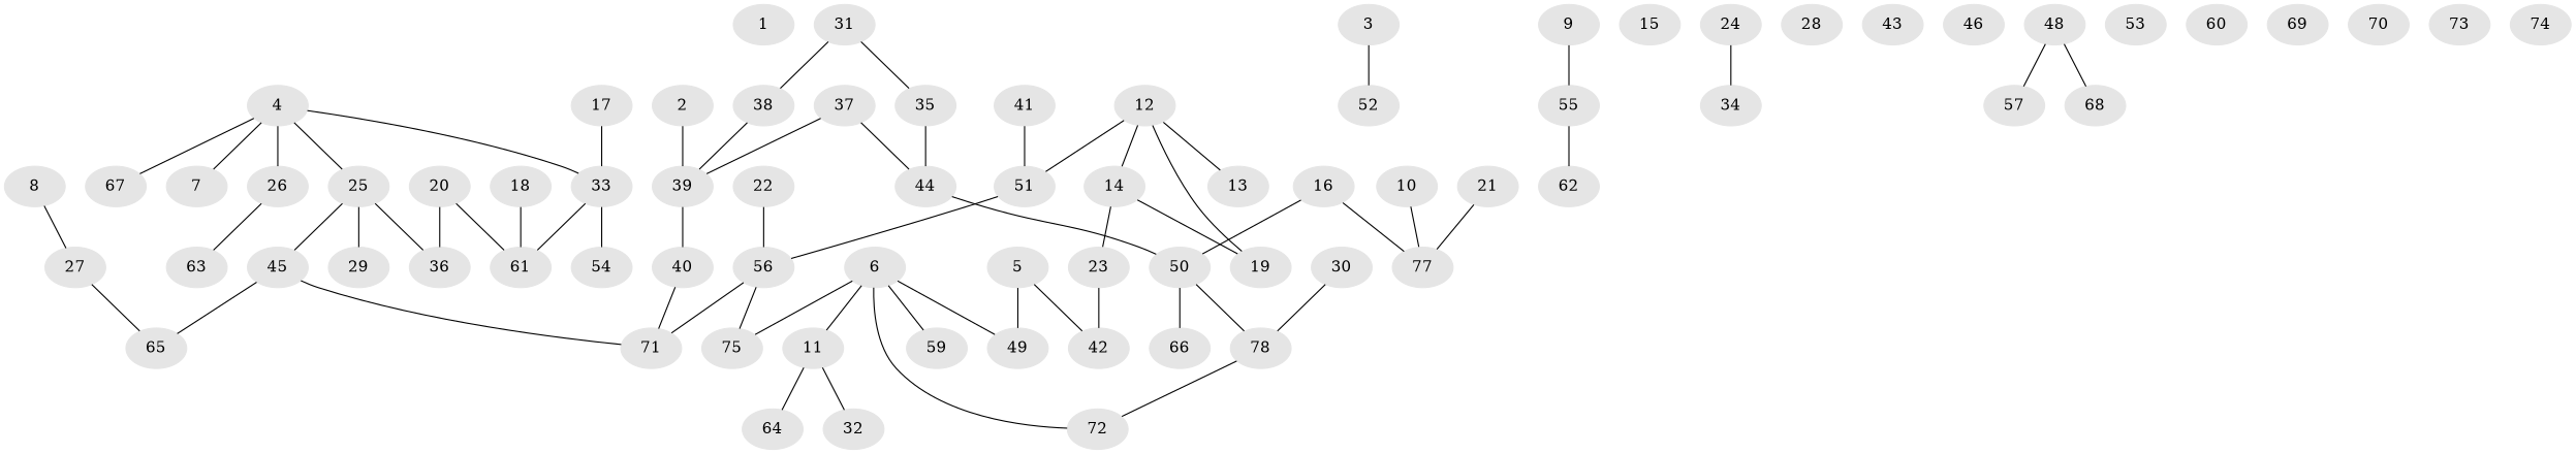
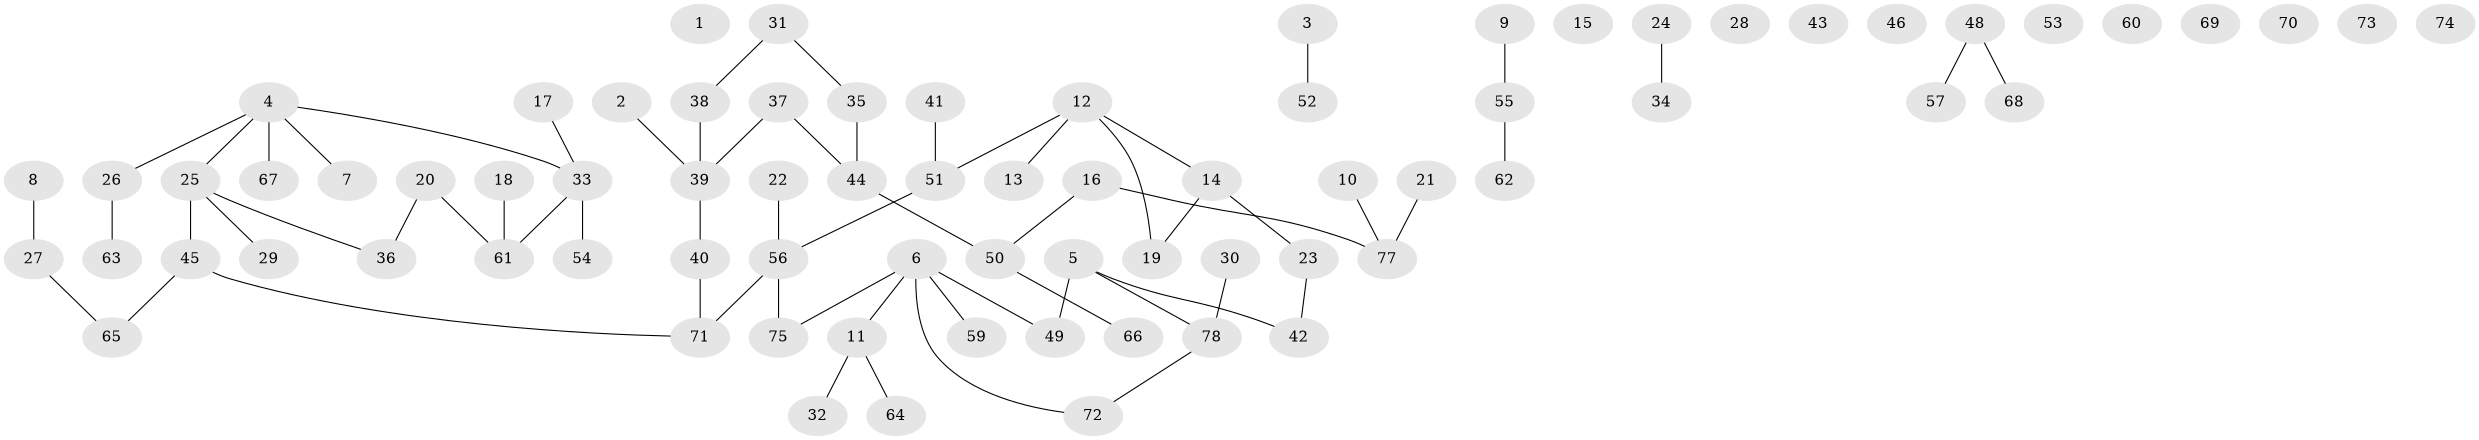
  graph {
    node [color=gray90 style=filled]
    1
    2
    39
    40
    3
    52
    4
    7
    25
    26
    33
    67
    36
    29
    45
    63
    61
    54
    5
    42
    49
    n22 [label=78]
    72
    6
    11
    59
    75
    32
    64
    8
    27
    65
    9
    55
    62
    n36 [label=77]
    10
    12
    13
    14
    19
    51
    23
    56
    15
    16
    50
    66
    17
    18
    20
    21
    22
    71
    24
    34
    28
    30
    31
    35
    38
    44
    37
    41
    43
    46
    48
    57
    68
    53
    60
    69
    70
    73
    74
    2 -- 39
    39 -- 40
    40 -- 71
    3 -- 52
    4 -- 7
    4 -- 25
    4 -- 26
    4 -- 33
    4 -- 67
    25 -- 36
    25 -- 29
    25 -- 45
    26 -- 63
    33 -- 61
    33 -- 54
    45 -- 65
    45 -- 71
    5 -- 42
    5 -- 49
-   50 -- n22
+   5 -- n22
    n22 -- 72
    6 -- 49
    6 -- 72
    6 -- 11
    6 -- 59
    6 -- 75
    11 -- 32
    11 -- 64
    8 -- 27
    27 -- 65
    9 -- 55
    55 -- 62
    10 -- n36
    12 -- 13
    12 -- 14
    12 -- 19
    12 -- 51
    14 -- 19
    14 -- 23
    51 -- 56
    23 -- 42
    56 -- 75
    56 -- 71
    16 -- n36
    16 -- 50
    50 -- 66
    17 -- 33
    18 -- 61
    20 -- 36
    20 -- 61
    21 -- n36
    22 -- 56
    24 -- 34
    30 -- n22
    31 -- 35
    31 -- 38
    35 -- 44
    38 -- 39
    44 -- 50
    37 -- 39
    37 -- 44
    41 -- 51
    48 -- 57
    48 -- 68
  }
